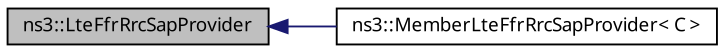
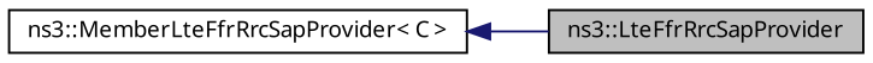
  digraph {
    rankdir=LR
    fontname="Noto Sans"
    node [color=black fontname="Noto Sans" fontsize=10 shape=record style=filled]
    n1 [fillcolor=grey75 fontcolor=black height=0.2 label="ns3::LteFfrRrcSapProvider" width=0.4]
    n2 [fillcolor=white height=0.2 label="ns3::MemberLteFfrRrcSapProvider\< C \>" width=0.4]
-   n1 -> n2 [color=midnightblue dir=back fontname="Noto Sans" fontsize=10 labelfontname=Helvetica labelfontsize=10 style=solid]
+   n2 -> n1 [color=midnightblue dir=back fontname="Noto Sans" fontsize=10 labelfontname=Helvetica labelfontsize=10 style=solid]
  }
